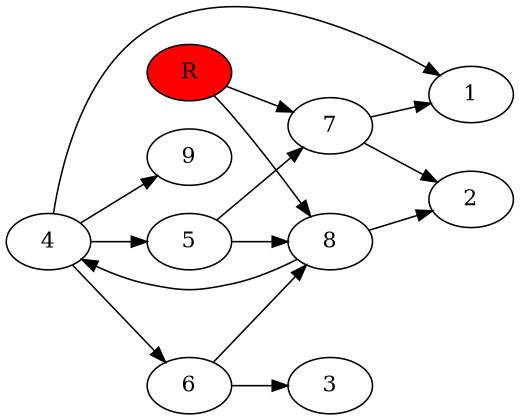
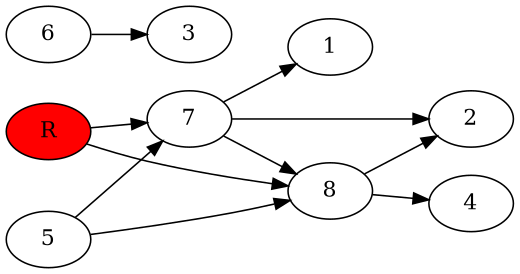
  digraph {
    rankdir=LR
    7
    1
    2
    4
    5
    6
-   9
    8
    3
    R [fillcolor="#ff0000" style=filled]
    7 -> 1
    7 -> 2
-   4 -> 1
-   4 -> 5
-   4 -> 6
-   4 -> 9
    5 -> 7
    5 -> 8
-   6 -> 8
+   7 -> 8
    6 -> 3
    8 -> 2
    8 -> 4
    R -> 7
    R -> 8
  }
